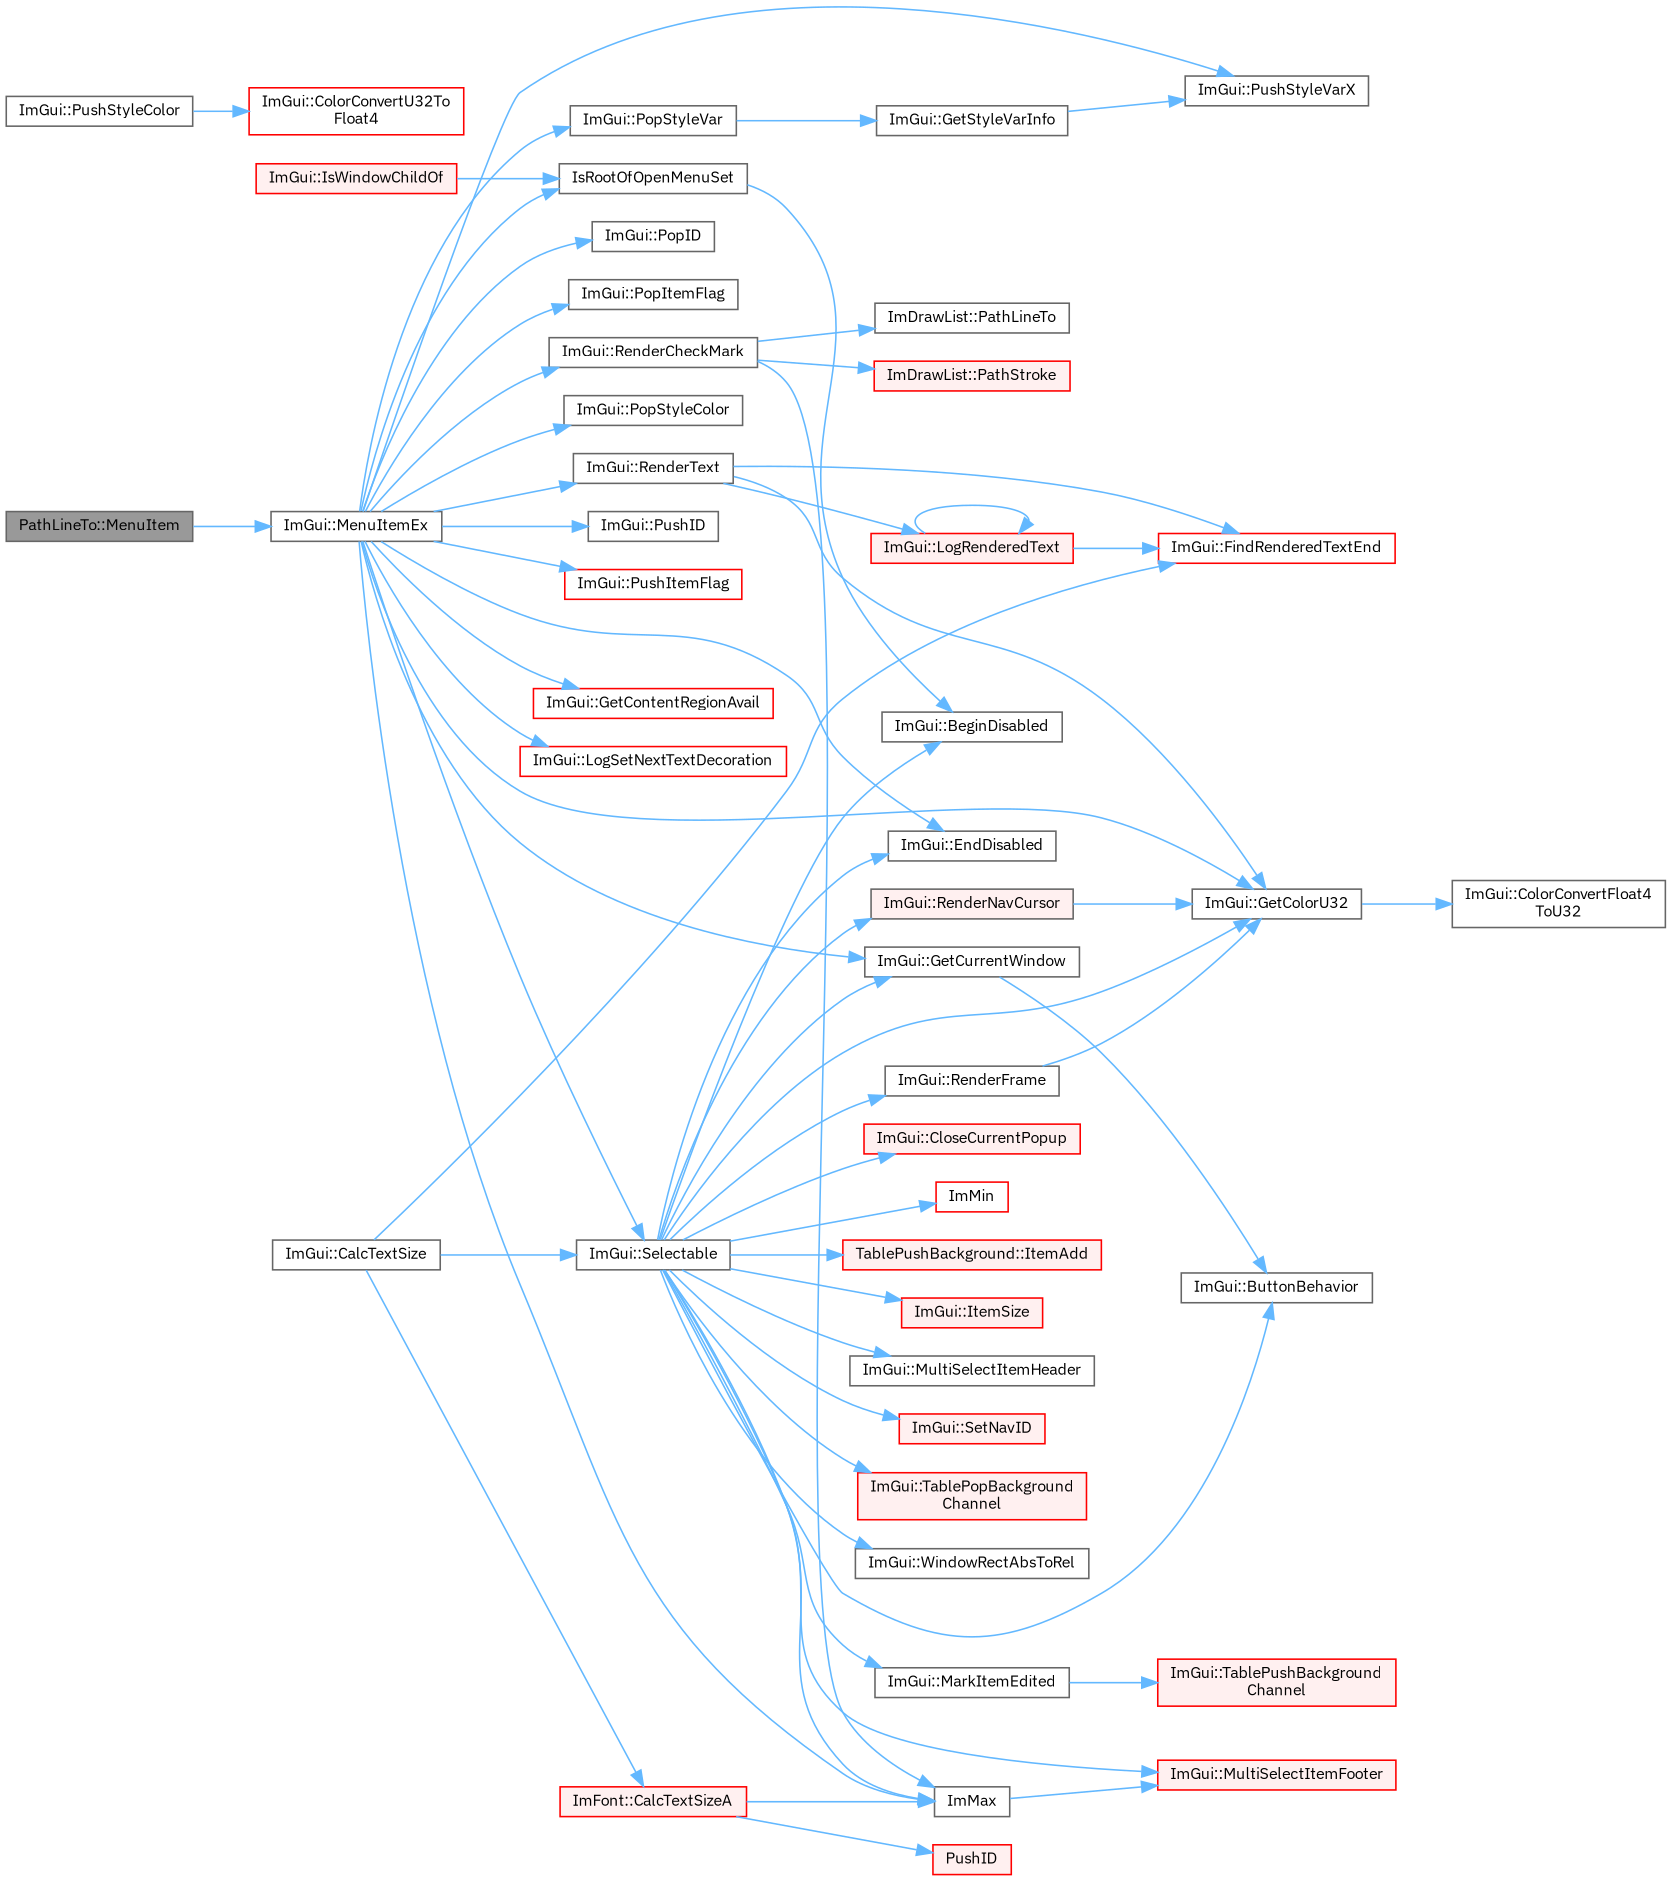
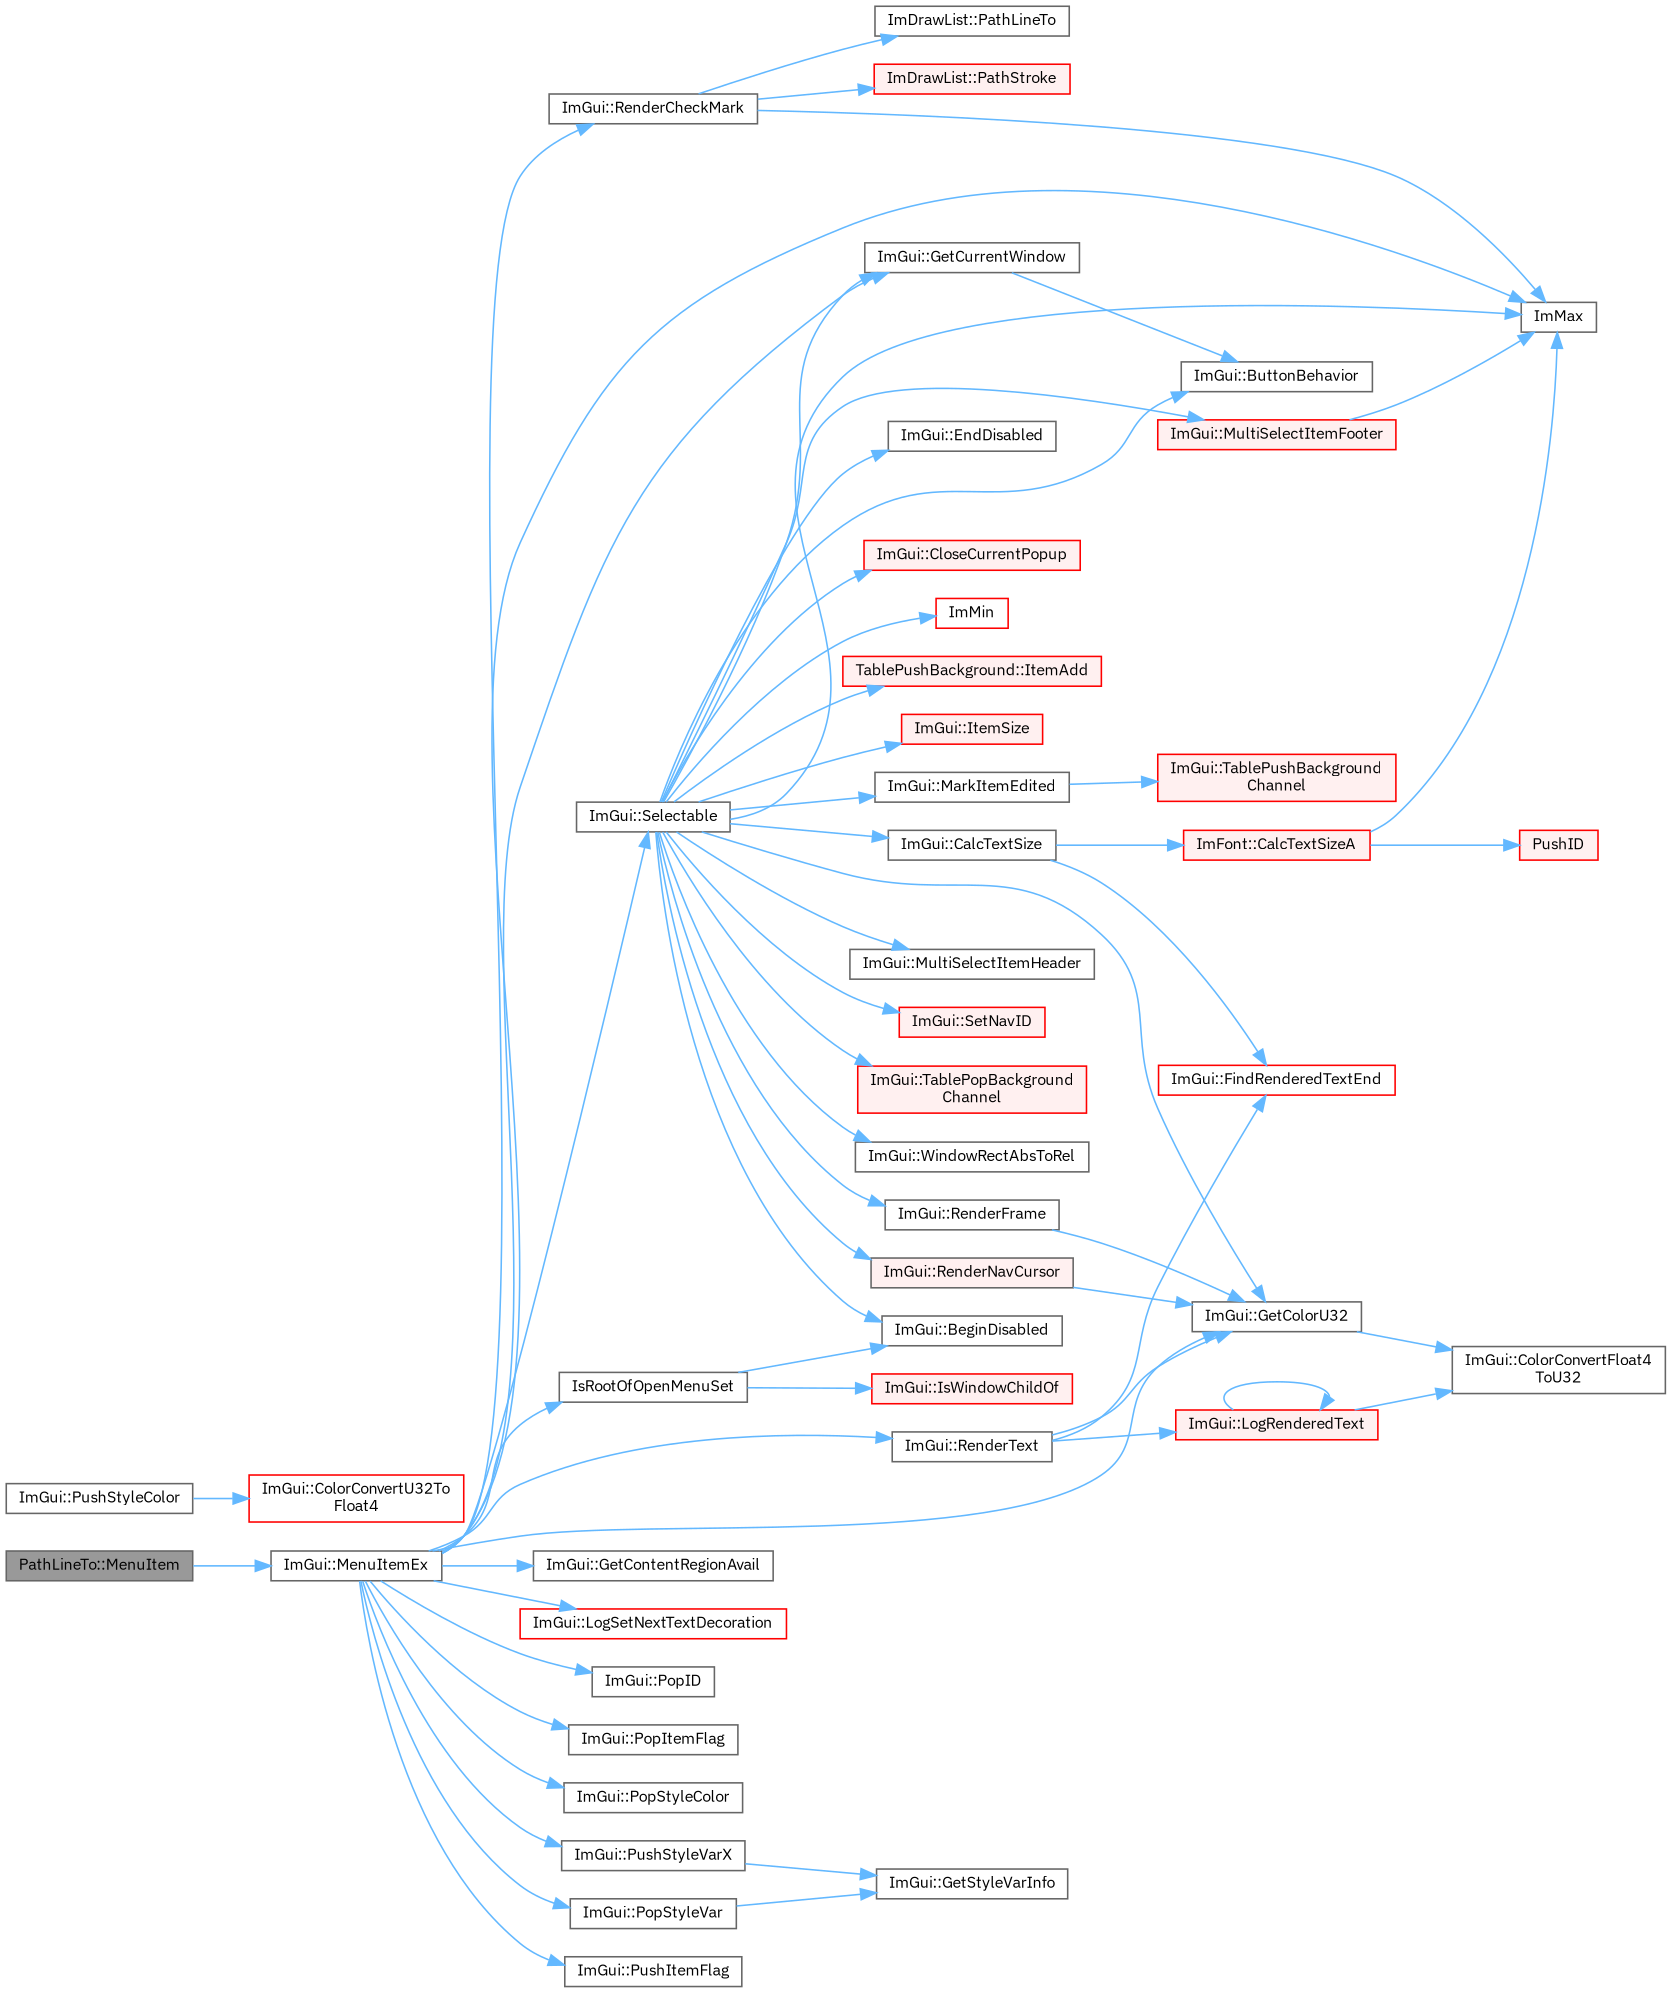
  digraph {
    fontname="IBM Plex Sans"
    rankdir=LR
    node [color=grey40 fillcolor=white fontname="IBM Plex Sans" fontsize=10 shape=box style=filled]
    edge [color=steelblue1 fontname="IBM Plex Sans" fontsize=10 labelfontname=Helvetica labelfontsize=10 style=solid]
    n1 [color=gray40 fillcolor=grey60 fontcolor=black height=0.2 label="PathLineTo::MenuItem" width=0.4]
    n2 [height=0.2 label="ImGui::MenuItemEx" width=0.4]
    n3 [height=0.2 label=ImMax width=0.4]
    n4 [height=0.2 label="ImGui::EndDisabled" width=0.4]
    n5 [height=0.2 label="ImGui::GetColorU32" width=0.4]
-   n6 [color=red height=0.2 label="ImGui::GetContentRegionAvail" width=0.4]
+   n6 [height=0.2 label="ImGui::GetContentRegionAvail" width=0.4]
    n7 [height=0.2 label="ImGui::GetCurrentWindow" width=0.4]
    n8 [height=0.2 label=IsRootOfOpenMenuSet width=0.4]
    n9 [color=red height=0.2 label="ImGui::LogSetNextTextDecoration" width=0.4]
    n10 [height=0.2 label="ImGui::PopID" width=0.4]
    n11 [height=0.2 label="ImGui::PopItemFlag" width=0.4]
    n12 [height=0.2 label="ImGui::PopStyleColor" width=0.4]
    n13 [height=0.2 label="ImGui::PopStyleVar" width=0.4]
-   n14 [height=0.2 label="ImGui::PushID" width=0.4]
-   n15 [color=red height=0.2 label="ImGui::PushItemFlag" width=0.4]
+   n15 [height=0.2 label="ImGui::PushItemFlag" width=0.4]
    n16 [height=0.2 label="ImGui::PushStyleVarX" width=0.4]
    n17 [height=0.2 label="ImGui::RenderCheckMark" width=0.4]
    n18 [height=0.2 label="ImGui::RenderText" width=0.4]
    n19 [height=0.2 label="ImGui::Selectable" width=0.4]
    n20 [height=0.2 label="ImGui::BeginDisabled" width=0.4]
    n21 [height=0.2 label="ImGui::CalcTextSize" width=0.4]
    n22 [color=red fillcolor="#FFF0F0" height=0.2 label="ImFont::CalcTextSizeA" width=0.4]
    n23 [color=red height=0.2 label="ImGui::FindRenderedTextEnd" width=0.4]
    n24 [height=0.2 label="ImGui::ColorConvertFloat4\lToU32" width=0.4]
    n25 [height=0.2 label="ImGui::ButtonBehavior" width=0.4]
    n26 [color=red fillcolor="#FFF0F0" height=0.2 label="ImGui::IsWindowChildOf" width=0.4]
    n27 [height=0.2 label="ImGui::GetStyleVarInfo" width=0.4]
    n28 [height=0.2 label="ImGui::PushStyleColor" width=0.4]
    n29 [color=red height=0.2 label="ImGui::ColorConvertU32To\lFloat4" width=0.4]
    n30 [height=0.2 label="ImDrawList::PathLineTo" width=0.4]
    n31 [color=red fillcolor="#FFF0F0" height=0.2 label="ImDrawList::PathStroke" width=0.4]
    n32 [color=red fillcolor="#FFF0F0" height=0.2 label="ImGui::LogRenderedText" width=0.4]
    n33 [color=red fillcolor="#FFF0F0" height=0.2 label="ImGui::CloseCurrentPopup" width=0.4]
    n34 [color=red height=0.2 label=ImMin width=0.4]
    n35 [color=red fillcolor="#FFF0F0" height=0.2 label="TablePushBackground::ItemAdd" width=0.4]
    n36 [color=red fillcolor="#FFF0F0" height=0.2 label="ImGui::ItemSize" width=0.4]
    n37 [height=0.2 label="ImGui::MarkItemEdited" width=0.4]
    n38 [color=red fillcolor="#FFF0F0" height=0.2 label="ImGui::MultiSelectItemFooter" width=0.4]
    n39 [height=0.2 label="ImGui::MultiSelectItemHeader" width=0.4]
    n40 [height=0.2 label="ImGui::RenderFrame" width=0.4]
    n41 [fillcolor="#FFF0F0" height=0.2 label="ImGui::RenderNavCursor" width=0.4]
    n42 [color=red fillcolor="#FFF0F0" height=0.2 label="ImGui::SetNavID" width=0.4]
    n43 [color=red fillcolor="#FFF0F0" height=0.2 label="ImGui::TablePopBackground\lChannel" width=0.4]
    n44 [height=0.2 label="ImGui::WindowRectAbsToRel" width=0.4]
    n45 [color=red fillcolor="#FFF0F0" height=0.2 label=PushID width=0.4]
    n46 [color=red fillcolor="#FFF0F0" height=0.2 label="ImGui::TablePushBackground\lChannel" width=0.4]
    n1 -> n2
    n2 -> n3
-   n2 -> n4
    n2 -> n5
    n2 -> n6
    n2 -> n7
    n2 -> n8
    n2 -> n9
    n2 -> n10
    n2 -> n11
    n2 -> n12
    n2 -> n13
-   n2 -> n14
    n2 -> n15
    n2 -> n16
    n2 -> n17
    n2 -> n18
    n2 -> n19
    n5 -> n24
    n7 -> n25
    n8 -> n20
-   n26 -> n8
+   n8 -> n26
    n13 -> n27
-   n27 -> n16
+   n16 -> n27
    n17 -> n3
    n17 -> n30
    n17 -> n31
    n18 -> n5
    n18 -> n23
    n18 -> n32
    n19 -> n3
    n19 -> n4
    n19 -> n5
    n19 -> n7
    n19 -> n20
-   n21 -> n19
+   n19 -> n21
    n19 -> n25
    n19 -> n33
    n19 -> n34
    n19 -> n35
    n19 -> n36
    n19 -> n37
    n19 -> n38
    n19 -> n39
    n19 -> n40
    n19 -> n41
    n19 -> n42
    n19 -> n43
    n19 -> n44
    n21 -> n22
    n21 -> n23
    n22 -> n3
    n22 -> n45
    n28 -> n29
-   n32 -> n23
+   n32 -> n24
    n32 -> n32
    n37 -> n46
-   n3 -> n38
+   n38 -> n3
    n40 -> n5
    n41 -> n5
  }
